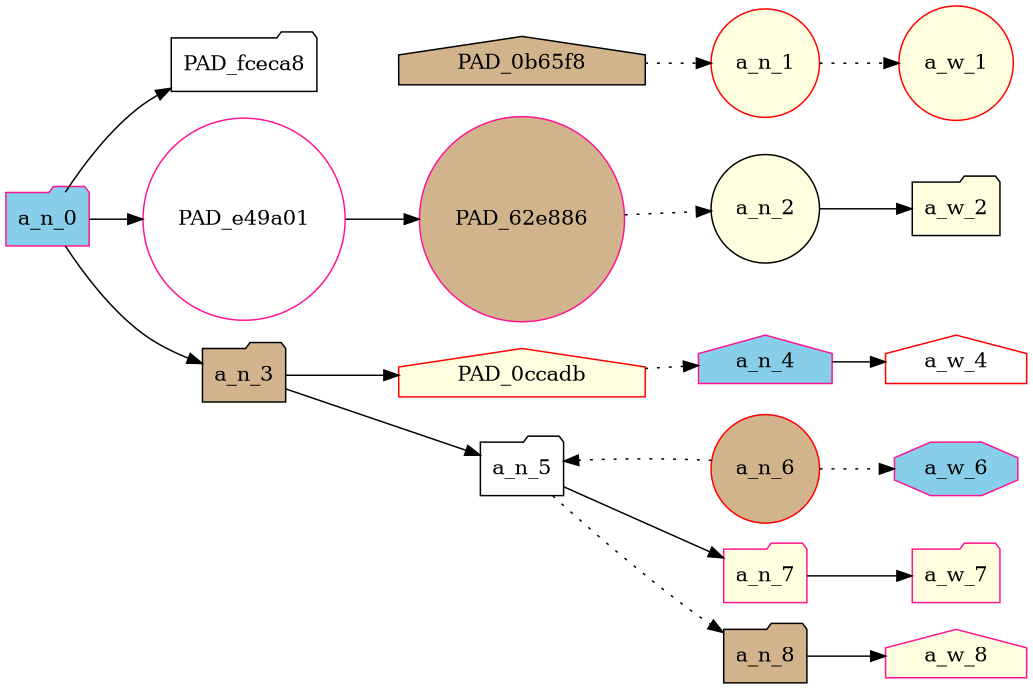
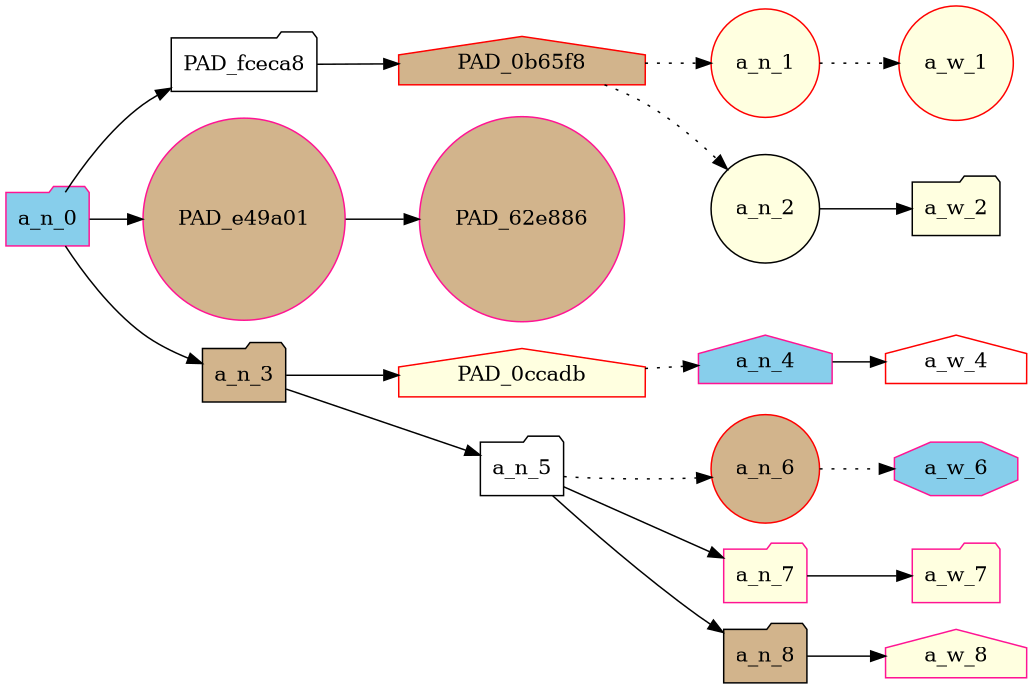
  strict digraph {
    rankdir=LR
    node [color=deeppink div_dir=1 fillcolor=lightyellow index=0 level=1 shape=folder style=filled text_span="[0]" value=0.11392259]
    edge [style=solid]
    a_n_0 [fillcolor=skyblue level=4 text_span="[0, 1, 2, 3, 4, 5]" value=1.00000002]
    n2 [color=black div_dir=-1 fillcolor=white label=PAD_fceca8 level=3]
-   PAD_e49a01 [fillcolor=white index=1 level=3 shape=circle text_span="[1]" value=0.09629626]
+   PAD_e49a01 [fillcolor=tan index=1 level=3 shape=circle text_span="[1]" value=0.09629626]
    a_n_3 [color=black fillcolor=tan index=2 level=3 text_span="[2, 3, 4, 5]" value=0.78762612]
-   PAD_0b65f8 [color=black div_dir=-1 fillcolor=tan level=2 shape=house]
+   PAD_0b65f8 [color=red div_dir=-1 fillcolor=tan level=2 shape=house]
    PAD_62e886 [fillcolor=tan index=1 level=2 shape=circle text_span="[1]" value=0.09629626]
    PAD_0ccadb [color=red index=2 level=2 shape=house text_span="[2]" value=0.07846279]
    a_n_5 [color=black fillcolor=white index=3 level=2 text_span="[3, 4, 5]" value=0.70679356]
    a_n_1 [color=red div_dir=-1 shape=circle]
    a_n_2 [color=black index=1 shape=circle text_span="[1]" value=0.09629626]
    a_n_4 [fillcolor=skyblue index=2 shape=house text_span="[2]" value=0.07846279]
    a_n_6 [color=red fillcolor=tan index=3 shape=circle text_span="[3]" value=0.07477748]
    a_n_7 [div_dir=-1 index=4 text_span="[4]" value=0.12547190]
    a_n_8 [color=black fillcolor=tan index=5 text_span="[5]" value=0.50400358]
    a_w_1 [color=red div_dir=0 level=0 shape=circle value="<user>"]
    a_w_2 [color=black div_dir=0 index=1 level=0 text_span="[1]" value=you]
    a_w_4 [color=red div_dir=0 fillcolor=white index=2 level=0 shape=house text_span="[2]" value=are]
    a_w_6 [div_dir=0 fillcolor=skyblue index=3 level=0 shape=octagon text_span="[3]" value=an]
    a_w_7 [div_dir=0 index=4 level=0 text_span="[4]" value=entire]
    a_w_8 [div_dir=0 index=5 level=0 shape=house text_span="[5]" value=nigger]
    a_n_0 -> n2
    a_n_0 -> PAD_e49a01
    a_n_0 -> a_n_3
+   n2 -> PAD_0b65f8
    PAD_e49a01 -> PAD_62e886
    a_n_3 -> PAD_0ccadb
    a_n_3 -> a_n_5
    PAD_0b65f8 -> a_n_1 [style=dotted]
-   PAD_62e886 -> a_n_2 [style=dotted]
+   PAD_0b65f8 -> a_n_2 [style=dotted]
    PAD_0ccadb -> a_n_4 [style=dotted]
-   a_n_6 -> a_n_5 [style=dotted]
+   a_n_5 -> a_n_6 [style=dotted]
    a_n_5 -> a_n_7
-   a_n_5 -> a_n_8 [style=dotted]
+   a_n_5 -> a_n_8
    a_n_1 -> a_w_1 [style=dotted]
    a_n_2 -> a_w_2
    a_n_4 -> a_w_4
    a_n_6 -> a_w_6 [style=dotted]
    a_n_7 -> a_w_7
    a_n_8 -> a_w_8
  }
